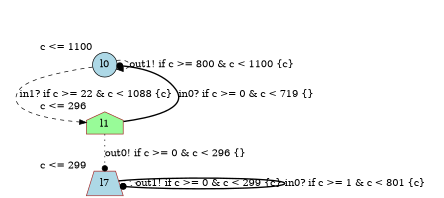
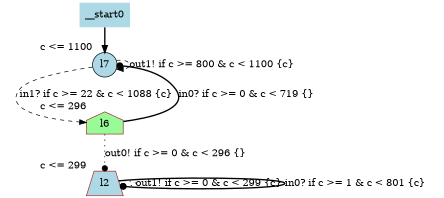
  digraph {
    node [style=filled fillcolor=lightblue color=brown margin=0]
    edge [style=bold arrowhead=dot]
-   n2 [label=l0 shape=circle xlabel="c <= 1100" color=black]
-   n3 [label=l1 shape=house xlabel="c <= 296" fillcolor=palegreen]
-   n4 [label=l7 shape=trapezium xlabel="c <= 299"]
+   __start0 [shape=none color=darkgreen margin=""]
+   n2 [label=l7 shape=circle xlabel="c <= 1100" color=black]
+   n3 [label=l6 shape=house xlabel="c <= 296" fillcolor=palegreen]
+   n4 [label=l2 shape=trapezium xlabel="c <= 299"]
+   __start0 -> n2 [arrowhead=normal]
    n2 -> n2 [label="out1! if c >= 800 & c < 1100 {c} " style=dashed arrowhead=normal]
    n2 -> n3 [label="in1? if c >= 22 & c < 1088 {c} " style=dashed arrowhead=normal]
    n3 -> n2 [label="in0? if c >= 0 & c < 719 {} "]
    n3 -> n4 [label="out0! if c >= 0 & c < 296 {} " style=dotted]
    n4 -> n4 [label="out1! if c >= 0 & c < 299 {c} " style=dotted]
    n4 -> n4 [label="in0? if c >= 1 & c < 801 {c} "]
  }
